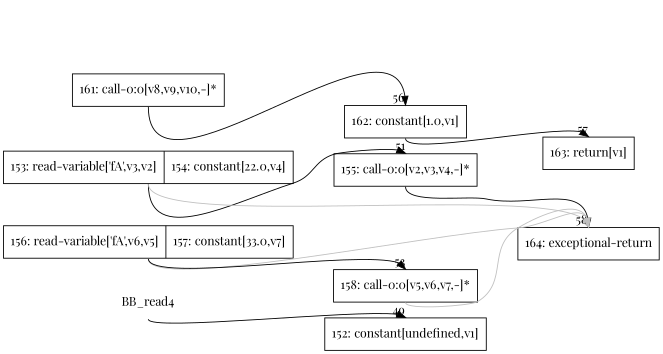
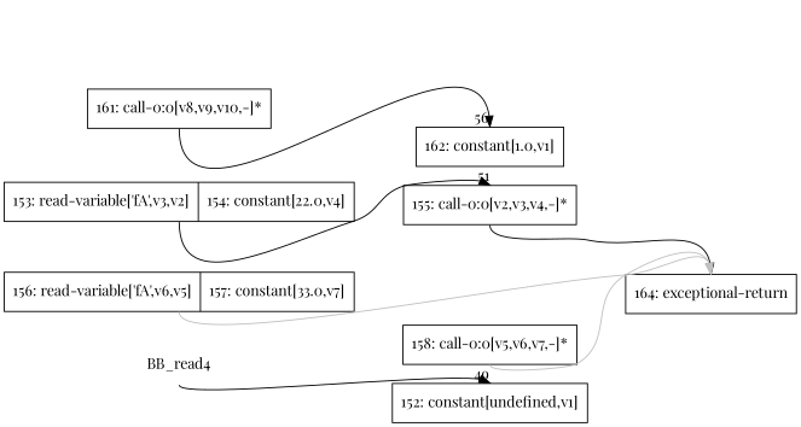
  digraph {
    fontname="Playfair Display"
    rankdir=LR
    node [fontname="Playfair Display" shape=record]
    edge [fontname="Playfair Display" headport=n tailport=s]
    n1 [label=BB_read4 shape=none]
    n2 [label="{152: constant[undefined,v1]}"]
    n3 [label="{153: read-variable['fA',v3,v2]|154: constant[22.0,v4]}"]
    n4 [label="{155: call-0:0[v2,v3,v4,-]*}"]
    n5 [label="{164: exceptional-return}"]
    n6 [label="{156: read-variable['fA',v6,v5]|157: constant[33.0,v7]}"]
    n7 [label="{158: call-0:0[v5,v6,v7,-]*}"]
    n8 [label="{161: call-0:0[v8,v9,v10,-]*}"]
    n9 [label="{162: constant[1.0,v1]}"]
-   n10 [label="{163: return[v1]}"]
    n1 -> n2 [headlabel="    49"]
    n3 -> n4 [headlabel="      51"]
-   n3 -> n5 [color=gray headlabel="      58"]
    n4 -> n5 [color=black]
    n6 -> n5 [color=gray]
-   n6 -> n7 [headlabel="      53"]
    n7 -> n5 [color=gray]
    n8 -> n9 [headlabel="      56"]
-   n9 -> n10 [headlabel="      57"]
  }
